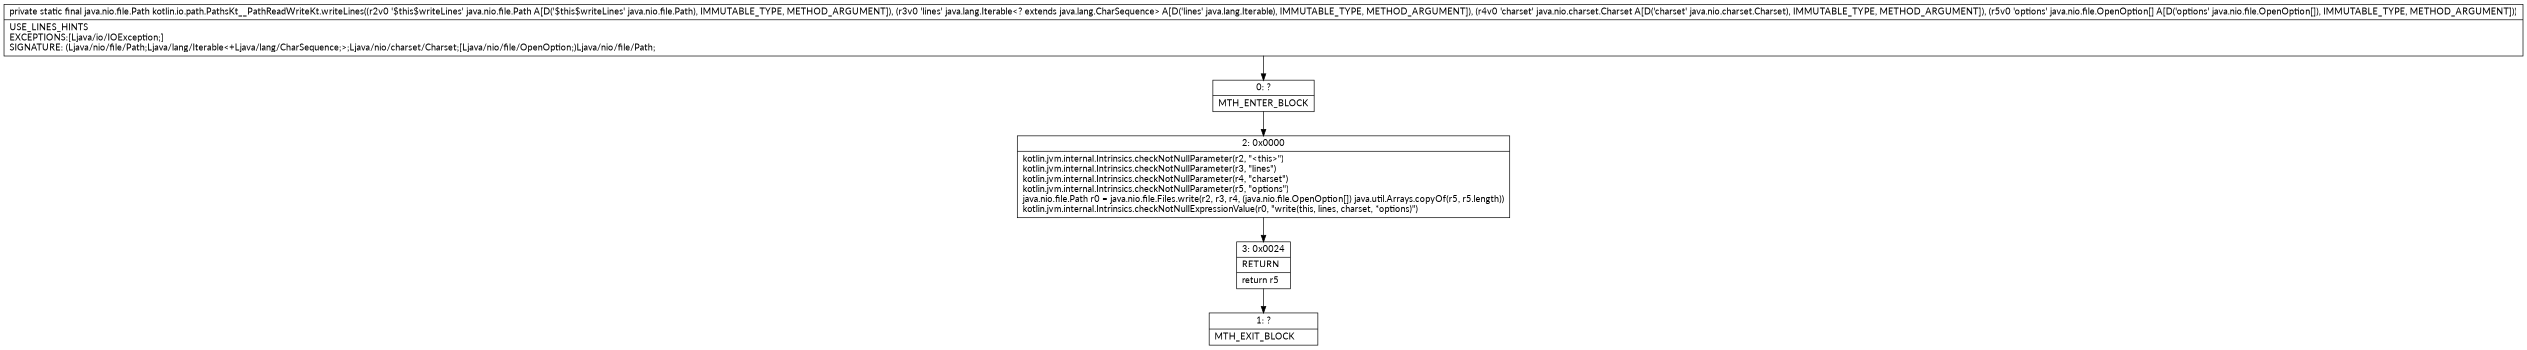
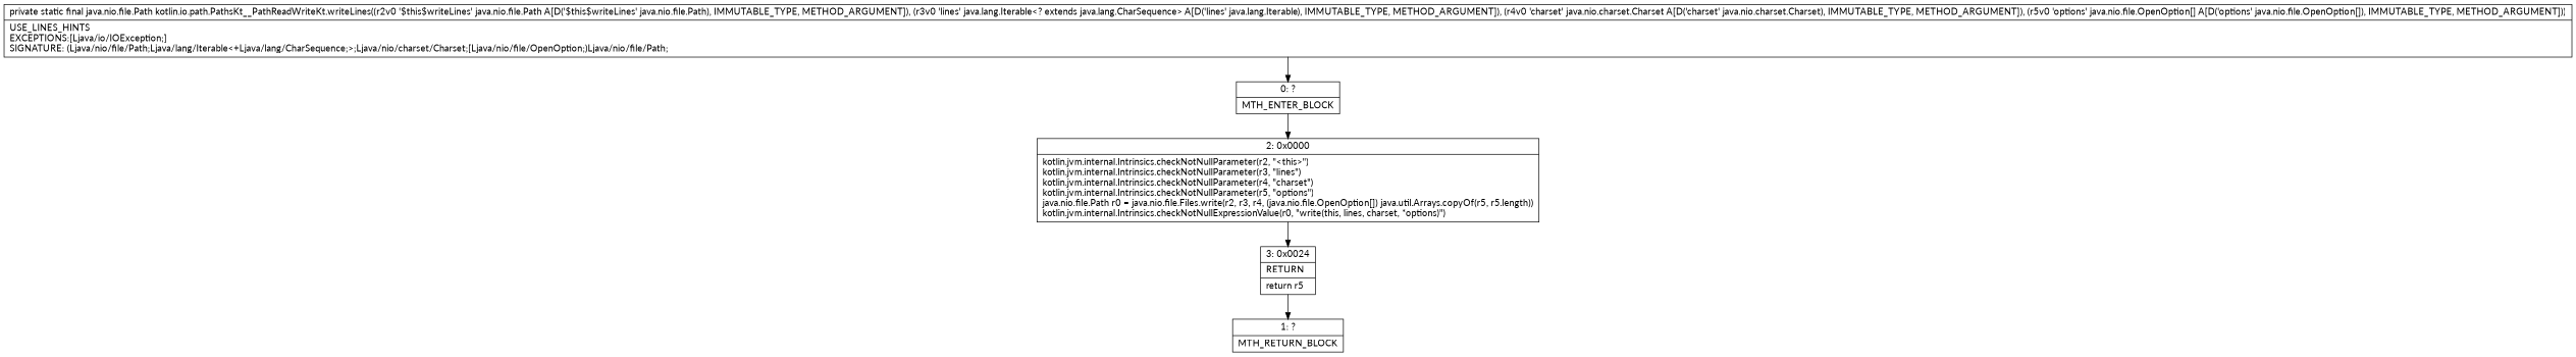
  digraph {
    fontname=Lato
    node [fontname=Lato shape=record]
    edge [fontname=Lato]
    n1 [label="{0\:\ ?|MTH_ENTER_BLOCK\l}"]
    n2 [label="{2\:\ 0x0000|kotlin.jvm.internal.Intrinsics.checkNotNullParameter(r2, \"\<this\>\")\lkotlin.jvm.internal.Intrinsics.checkNotNullParameter(r3, \"lines\")\lkotlin.jvm.internal.Intrinsics.checkNotNullParameter(r4, \"charset\")\lkotlin.jvm.internal.Intrinsics.checkNotNullParameter(r5, \"options\")\ljava.nio.file.Path r0 = java.nio.file.Files.write(r2, r3, r4, (java.nio.file.OpenOption[]) java.util.Arrays.copyOf(r5, r5.length))\lkotlin.jvm.internal.Intrinsics.checkNotNullExpressionValue(r0, \"write(this, lines, charset, *options)\")\l}"]
    n3 [label="{3\:\ 0x0024|RETURN\l|return r5\l}"]
-   n4 [label="{1\:\ ?|MTH_EXIT_BLOCK\l}"]
+   n4 [label="{1\:\ ?|MTH_RETURN_BLOCK\l}"]
    n5 [label="{private static final java.nio.file.Path kotlin.io.path.PathsKt__PathReadWriteKt.writeLines((r2v0 '$this$writeLines' java.nio.file.Path A[D('$this$writeLines' java.nio.file.Path), IMMUTABLE_TYPE, METHOD_ARGUMENT]), (r3v0 'lines' java.lang.Iterable\<? extends java.lang.CharSequence\> A[D('lines' java.lang.Iterable), IMMUTABLE_TYPE, METHOD_ARGUMENT]), (r4v0 'charset' java.nio.charset.Charset A[D('charset' java.nio.charset.Charset), IMMUTABLE_TYPE, METHOD_ARGUMENT]), (r5v0 'options' java.nio.file.OpenOption[] A[D('options' java.nio.file.OpenOption[]), IMMUTABLE_TYPE, METHOD_ARGUMENT]))  | USE_LINES_HINTS\lEXCEPTIONS:[Ljava\/io\/IOException;]\lSIGNATURE: (Ljava\/nio\/file\/Path;Ljava\/lang\/Iterable\<+Ljava\/lang\/CharSequence;\>;Ljava\/nio\/charset\/Charset;[Ljava\/nio\/file\/OpenOption;)Ljava\/nio\/file\/Path;\l}"]
    n1 -> n2
    n2 -> n3
    n3 -> n4
    n5 -> n1
  }
